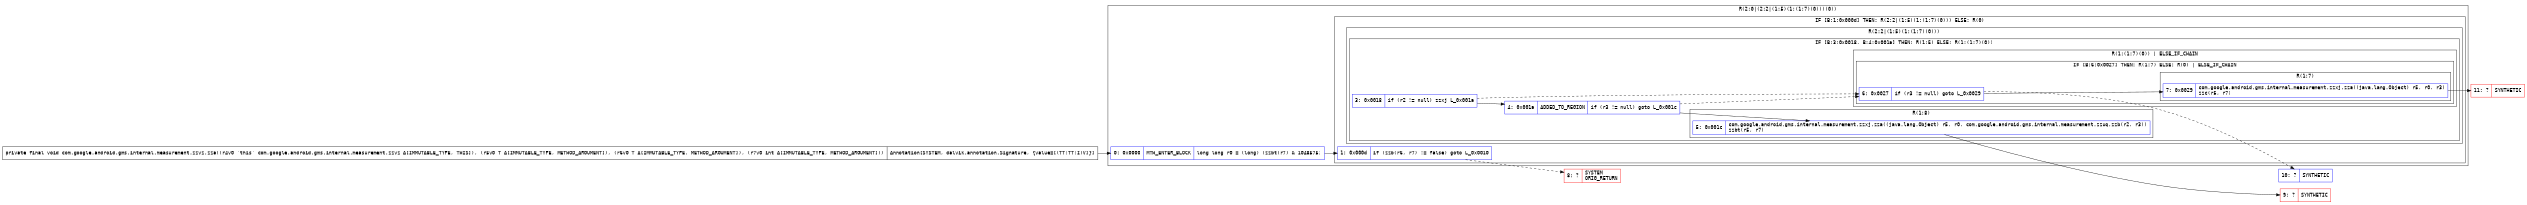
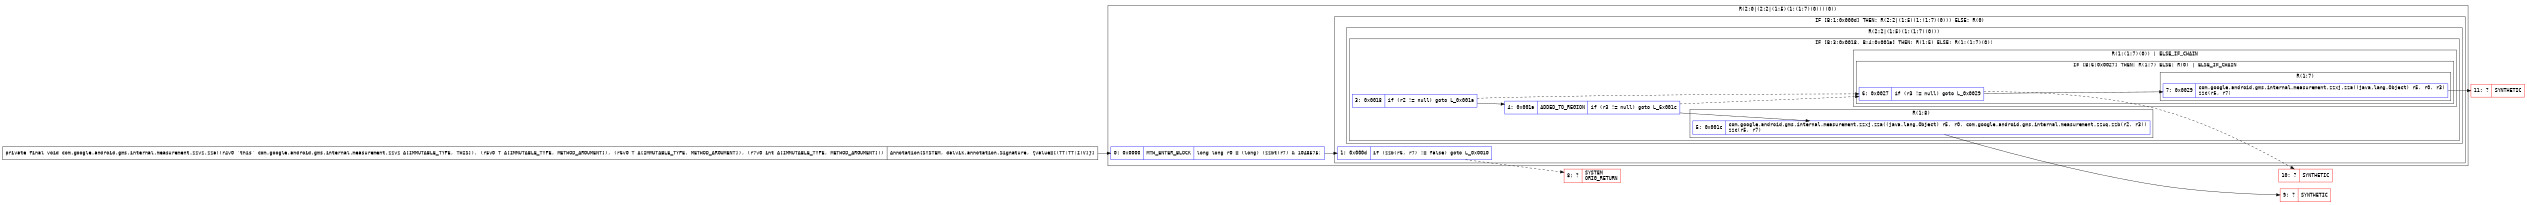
  digraph {
    fontname="DejaVu Sans Mono"
    rankdir=LR
    node [color=blue fontname="DejaVu Sans Mono" shape=record]
    edge [fontname="DejaVu Sans Mono"]
-   n1 [label="{5\:\ 0x001c|com.google.android.gms.internal.measurement.zzxj.zza((java.lang.Object) r5, r0, com.google.android.gms.internal.measurement.zzuq.zzb(r2, r3))\lzzbt(r5, r7)\l}"]
+   n1 [label="{5\:\ 0x001c|com.google.android.gms.internal.measurement.zzxj.zza((java.lang.Object) r5, r0, com.google.android.gms.internal.measurement.zzuq.zzb(r2, r3))\lzzc(r5, r7)\l}"]
    n2 [label="{7\:\ 0x0029|com.google.android.gms.internal.measurement.zzxj.zza((java.lang.Object) r5, r0, r3)\lzzc(r5, r7)\l}"]
    n3 [label="{6\:\ 0x0027|if (r3 != null) goto L_0x0029\l}"]
-   n4 [label="{3\:\ 0x0018|if (r2 != null) zzxj L_0x001a\l}"]
-   n5 [label="{4\:\ 0x001a|ADDED_TO_REGION\l|if (r3 != null) goto L_0x001c\l}"]
+   n4 [label="{3\:\ 0x0018|if (r2 != null) goto L_0x001a\l}"]
+   n5 [label="{4\:\ 0x001a|ADDED_TO_REGION\l|if (r3 != null) goto L_6x001c\l}"]
    n6 [label="{1\:\ 0x000d|if (zzb(r6, r7) != false) goto L_0x0010\l}"]
    n7 [label="{0\:\ 0x0000|MTH_ENTER_BLOCK\l|long long r0 = (long) (zzbt(r7) & 1048575)\l}"]
    n8 [color=red label="{9\:\ ?|SYNTHETIC\l}"]
    n9 [color=red label="{11\:\ ?|SYNTHETIC\l}"]
-   n10 [label="{10\:\ ?|SYNTHETIC\l}"]
+   n10 [color=red label="{10\:\ ?|SYNTHETIC\l}"]
    n11 [color=red label="{8\:\ ?|SYSTEM\lORIG_RETURN\l}"]
    n12 [label="{private final void com.google.android.gms.internal.measurement.zzvz.zza((r4v0 'this' com.google.android.gms.internal.measurement.zzvz A[IMMUTABLE_TYPE, THIS]), (r5v0 T A[IMMUTABLE_TYPE, METHOD_ARGUMENT]), (r6v0 T A[IMMUTABLE_TYPE, METHOD_ARGUMENT]), (r7v0 int A[IMMUTABLE_TYPE, METHOD_ARGUMENT]))  | Annotation[SYSTEM, dalvik.annotation.Signature, \{value=[(TT;TT;I)V]\}]\l}" color=""]
    subgraph cluster_1 {
      label="R(2:0|(2:2|(1:5)(1:(1:7)(0)))(0))"
      n7
      subgraph cluster_2 {
        label="IF [B:1:0x000d] THEN: R(2:2|(1:5)(1:(1:7)(0))) ELSE: R(0)"
        n6
        subgraph cluster_3 {
          label="R(2:2|(1:5)(1:(1:7)(0)))"
          subgraph cluster_4 {
            label="IF [B:3:0x0018, B:4:0x001a] THEN: R(1:5) ELSE: R(1:(1:7)(0))"
            n4
            n5
            subgraph cluster_5 {
              label="R(1:8)"
              n1
            }
            subgraph cluster_6 {
              label="R(1:(1:7)(0)) | ELSE_IF_CHAIN\l"
              subgraph cluster_7 {
                label="IF [B:6:0x0027] THEN: R(1:7) ELSE: R(0) | ELSE_IF_CHAIN\l"
                n3
                subgraph cluster_8 {
                  label="R(1:7)"
                  n2
                }
                subgraph cluster_9 {
                  label="R(0)"
                }
              }
            }
          }
        }
        subgraph cluster_10 {
          label="R(0)"
        }
      }
    }
    n1 -> n8
    n2 -> n9
    n3 -> n2
    n3 -> n10 [style=dashed]
    n4 -> n3 [style=dashed]
    n4 -> n5
    n5 -> n1
    n5 -> n3 [style=dashed]
    n6 -> n11 [style=dashed]
    n7 -> n6
    n12 -> n7
  }
